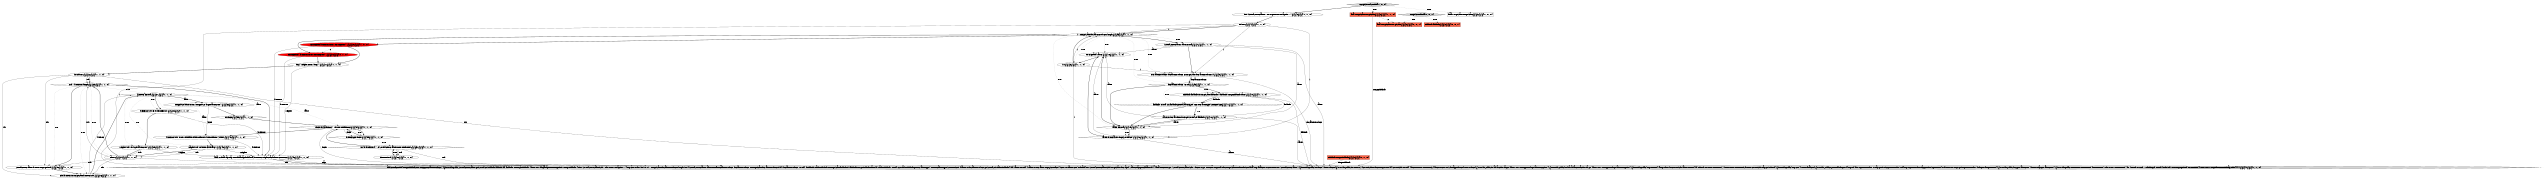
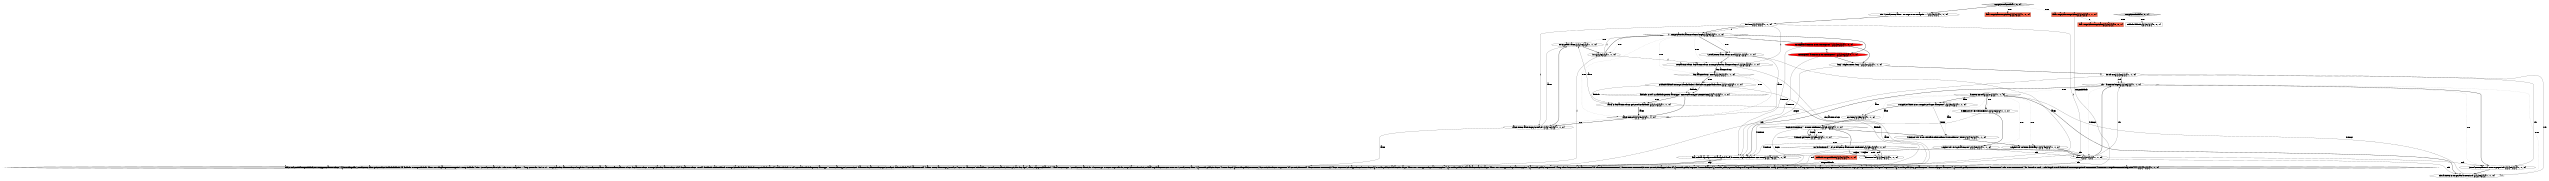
  digraph {
    node [fillcolor=white shape=ellipse style=filled]
    edge [style=solid]
    n1 [label="i < mergeState.docValuesProducers.length@@@5@@@['1', '1', '0']" shape=diamond]
    n2 [label="toMerge.add(values)@@@18@@@['1', '1', '0']"]
    n3 [label="SortedSetDocValues values = null@@@7@@@['1', '1', '0']"]
    n4 [fillcolor=red label="TermsEnum liveTerms = new TermsEnum((((@@@20@@@['1', '0', '0']"]
    n5 [label="docValuesProducer != null@@@9@@@['1', '1', '0']" shape=diamond]
    n6 [label="i++@@@6@@@['1', '1', '0']"]
    n7 [label="DocValuesProducer docValuesProducer = mergeState.docValuesProducers(i(@@@8@@@['1', '1', '0']"]
    n8 [fillcolor=red label="TermsEnum(( liveTerms = new TermsEnum((((@@@20@@@['0', '1', '0']"]
    n9 [label="values == null@@@15@@@['1', '1', '0']" shape=diamond]
    n10 [fillcolor=lightgray label="addSortedSetField(mergeFieldInfo,new EmptyDocValuesProducer(){@Override public SortedSetDocValues getSortedSet(FieldInfo fieldInfo){if (fieldInfo != mergeFieldInfo) {throw new IllegalArgumentException(\"wrong FieldInfo\")}List<SortedSetDocValuesSub> subs = new ArrayList<>()long cost = 0for (int i = 0 i < mergeState.docValuesProducers.length i++){SortedSetDocValues values = nullDocValuesProducer docValuesProducer = mergeState.docValuesProducers(i(if (docValuesProducer != null) {FieldInfo readerFieldInfo = mergeState.fieldInfos(i(.fieldInfo(mergeFieldInfo.name)if (readerFieldInfo != null && readerFieldInfo.getDocValuesType() == DocValuesType.SORTED_SET) {values = docValuesProducer.getSortedSet(readerFieldInfo)}}if (values == null) {values = DocValues.emptySortedSet()}cost += values.cost()subs.add(new SortedSetDocValuesSub(mergeState.docMaps(i(,values,map.getGlobalOrds(i)))}final DocIDMerger<SortedSetDocValuesSub> docIDMerger = DocIDMerger.of(subs,mergeState.needsIndexSort)final long finalCost = costreturn new SortedSetDocValues(){@Override public int docID(){return docID}@Override public int nextDoc(){currentSub = docIDMerger.next()if (currentSub == null) {docID = NO_MORE_DOCS}{docID = currentSub.mappedDocID}return docID}@Override public int advance(int target){throw new UnsupportedOperationException()}@Override public boolean advanceExact(int target){throw new UnsupportedOperationException()}@Override public long nextOrd(){long subOrd = currentSub.values.nextOrd()if (subOrd == NO_MORE_ORDS) {return NO_MORE_ORDS}return currentSub.map.get(subOrd)}@Override public long cost(){return finalCost}@Override public BytesRef lookupOrd(long ord){int segmentNumber = map.getFirstSegmentNumber(ord)long segmentOrd = map.getFirstSegmentOrd(ord)return toMerge.get(segmentNumber).lookupOrd(segmentOrd)}@Override public long getValueCount(){return map.getValueCount()}@Override public TermsEnum termsEnum(){TermsEnum(( subs = new TermsEnum((((for (int sub = 0 sub < subs.length ++sub){subs(sub( = toMerge.get(sub).termsEnum()}return new MergedTermsEnum(map,subs)}}}})@@@47@@@['1', '1', '0']"]
    n11 [label="final OrdinalMap map = OrdinalMap.build(null,liveTerms,weights,PackedInts.COMPACT)@@@46@@@['1', '1', '0']"]
    n12 [label="long(( weights = new long((((@@@21@@@['1', '1', '0']"]
    n13 [label="FieldInfo fieldInfo = mergeState.fieldInfos(i(.fieldInfo(mergeFieldInfo.name)@@@10@@@['1', '1', '0']"]
    n14 [label="fieldInfo != null && fieldInfo.getDocValuesType() == DocValuesType.SORTED_SET@@@11@@@['1', '1', '0']" shape=diamond]
-   n15 [label="values = DocValues.emptySortedSet()@@@16@@@['1', '1', '0']" shape=diamond]
+   n15 [label="values = DocValues.emptySortedSet()@@@16@@@['1', '1', '0']"]
    n16 [label="sub < liveTerms.length@@@23@@@['1', '1', '0']" shape=diamond]
    n17 [label="liveDocs == null@@@27@@@['1', '1', '0']" shape=diamond]
    n18 [label="sub++@@@24@@@['1', '1', '0']"]
    n19 [label="Bits liveDocs = mergeState.liveDocs(sub(@@@26@@@['1', '1', '0']"]
    n20 [label="SortedSetDocValues dv = toMerge.get(sub)@@@25@@@['1', '1', '0']"]
    n21 [label="liveTerms(sub( = dv.termsEnum()@@@28@@@['1', '1', '0']"]
    n22 [label="weights(sub( = dv.getValueCount()@@@29@@@['1', '1', '0']"]
-   n23 [label="int docID@@@33@@@['1', '1', '0']" shape=diamond]
+   n23 [label="int docID@@@33@@@['1', '1', '0']"]
    n24 [label="(docID = dv.nextDoc()) != NO_MORE_DOCS@@@34@@@['1', '1', '0']" shape=diamond]
    n25 [label="LongBitSet bitset = new LongBitSet(dv.getValueCount())@@@32@@@['1', '1', '0']"]
    n26 [label="liveTerms(sub( = new BitsFilteredTermsEnum(dv.termsEnum(),bitset)@@@42@@@['1', '1', '0']"]
    n27 [label="weights(sub( = bitset.cardinality()@@@43@@@['1', '1', '0']"]
    n28 [label="liveDocs.get(docID)@@@35@@@['1', '1', '0']" shape=diamond]
    n29 [fillcolor=lightgray label="mergeSortedField['0', '0', '1']" shape=diamond]
-   n30 [fillcolor=tomato label="FieldInfo fieldInfo@@@2@@@['0', '0', '1']" shape=box]
+   n30 [label="FieldInfo fieldInfo@@@2@@@['0', '0', '1']" shape=box]
    n31 [fillcolor=tomato label="final MergeState mergeState@@@2@@@['0', '0', '1']" shape=box]
    n32 [label="values = docValuesProducer.getSortedSet(fieldInfo)@@@12@@@['1', '1', '0']"]
    n33 [label="int i = 0@@@4@@@['1', '1', '0']"]
    n34 [fillcolor=lightgray label="mergeSortedSetField['1', '0', '0']" shape=diamond]
    n35 [fillcolor=tomato label="final MergeState mergeState@@@2@@@['1', '1', '0']" shape=box]
-   n36 [label="final MergeState mergeState@@@2@@@['1', '0', '0']" shape=box]
+   n36 [fillcolor=tomato label="final MergeState mergeState@@@2@@@['1', '0', '0']" shape=box]
    n37 [label="List<SortedSetDocValues> toMerge = new ArrayList<>()@@@3@@@['1', '1', '0']"]
    n38 [label="int sub = 0@@@22@@@['1', '1', '0']"]
    n39 [label="(ord = dv.nextOrd()) != SortedSetDocValues.NO_MORE_ORDS@@@37@@@['1', '1', '0']" shape=diamond]
    n40 [label="bitset.set(ord)@@@38@@@['1', '1', '0']"]
    n41 [fillcolor=tomato label="FieldInfo mergeFieldInfo@@@2@@@['0', '1', '0']" shape=box]
    n1 -> n2 [label=true style=dotted]
    n1 -> n3 [label=true style=dotted]
    n1 -> n3 [style=bold]
    n1 -> n4 [style=bold]
    n1 -> n5 [label=true style=dotted]
    n1 -> n6 [label=true style=dotted]
    n1 -> n7 [label=true style=dotted]
    n1 -> n8 [style=bold]
    n1 -> n9 [label=true style=dotted]
    n2 -> n6 [style=bold]
-   n3 -> n2 [label=values]
    n3 -> n7 [style=bold]
    n3 -> n9 [label=values]
    n3 -> n10 [label=values]
    n4 -> n8 [label=0 style=dashed]
    n4 -> n11 [label=liveTerms]
    n4 -> n12 [style=bold]
-   n5 -> n9 [style=bold]
+   n5 -> n9 [style=dashed]
    n5 -> n13 [label=true style=dotted]
    n5 -> n13 [style=bold]
    n5 -> n14 [label=true style=dotted]
    n6 -> n1 [label=i]
    n6 -> n1 [style=bold]
    n6 -> n7 [label=i]
    n6 -> n10 [label=i]
    n7 -> n5 [style=bold]
    n7 -> n5 [label=docValuesProducer]
    n7 -> n10 [label=docValuesProducer]
    n8 -> n11 [label=liveTerms]
    n8 -> n12 [style=bold]
-   n9 -> n2 [style=bold]
    n9 -> n15 [style=bold]
    n9 -> n15 [label=true style=dotted]
    n11 -> n10 [style=bold]
    n11 -> n10 [label=map]
    n12 -> n11 [label=weights]
    n12 -> n38 [style=bold]
    n13 -> n10 [label=fieldInfo]
    n13 -> n14 [label=fieldInfo]
    n13 -> n14 [style=bold]
    n13 -> n32 [label=fieldInfo]
    n14 -> n9 [style=bold]
    n14 -> n32 [style=bold]
    n14 -> n32 [label=true style=dotted]
    n15 -> n2 [style=bold]
    n15 -> n2 [label=values]
    n15 -> n10 [label=values]
    n16 -> n11 [style=bold]
    n16 -> n17 [label=true style=dotted]
-   n16 -> n18 [label=true style=dotted]
+   n16 -> n18 [label=liveDocs style=dotted]
    n16 -> n19 [label=true style=dotted]
    n16 -> n20 [label=true style=dotted]
    n16 -> n20 [style=bold]
    n17 -> n21 [label=true style=dotted]
    n17 -> n21 [style=bold]
    n17 -> n22 [label=true style=dotted]
    n17 -> n23 [label=false style=dotted]
    n17 -> n24 [label=false style=dotted]
    n17 -> n25 [label=false style=dotted]
    n17 -> n25 [style=bold]
    n17 -> n26 [label=false style=dotted]
    n17 -> n27 [label=true style=dotted]
    n18 -> n10 [label=sub]
    n18 -> n16 [style=bold]
    n18 -> n16 [label=sub]
    n18 -> n19 [label=sub]
    n18 -> n20 [label=sub]
    n19 -> n17 [style=bold]
    n19 -> n17 [label=liveDocs]
    n20 -> n19 [style=bold]
    n21 -> n11 [label=liveTerms]
    n21 -> n22 [style=bold]
    n22 -> n11 [label=weights]
    n22 -> n18 [style=bold]
    n22 -> n18 [label=sub]
    n23 -> n24 [style=bold]
    n24 -> n10 [label=docID]
    n24 -> n26 [style=bold]
    n24 -> n28 [label=true style=dotted]
    n24 -> n28 [style=bold]
    n24 -> n28 [label=docID]
    n25 -> n23 [style=bold]
    n25 -> n26 [label=bitset]
    n26 -> n11 [label=liveTerms]
    n26 -> n27 [style=bold]
    n27 -> n11 [label=weights]
    n27 -> n18 [style=bold]
    n27 -> n18 [label=sub]
    n28 -> n24 [style=bold]
    n28 -> n39 [label=true style=dotted]
    n29 -> n30 [label=true style=dotted]
    n29 -> n31 [label=true style=dotted]
    n32 -> n2 [label=values]
    n32 -> n9 [style=bold]
    n32 -> n9 [label=values]
    n32 -> n10 [label=values]
    n33 -> n1 [style=bold]
    n33 -> n1 [label=i]
    n33 -> n7 [label=i]
    n33 -> n10 [label=i]
    n33 -> n15 [label=i]
    n34 -> n35 [label=true style=dotted]
    n34 -> n36 [label=true style=dotted]
    n34 -> n37 [style=bold]
    n35 -> n10 [label=mergeFieldInfo]
    n35 -> n31 [label=0 style=dashed]
    n37 -> n33 [style=bold]
    n38 -> n10 [label=sub]
    n38 -> n16 [style=bold]
    n38 -> n16 [label=sub]
    n38 -> n19 [label=sub]
    n38 -> n20 [label=sub]
    n39 -> n10 [label=ord]
    n39 -> n24 [style=bold]
    n39 -> n40 [style=bold]
    n39 -> n40 [label=true style=dotted]
    n39 -> n40 [label=ord]
    n40 -> n39 [style=bold]
    n41 -> n10 [label=mergeFieldInfo]
  }
